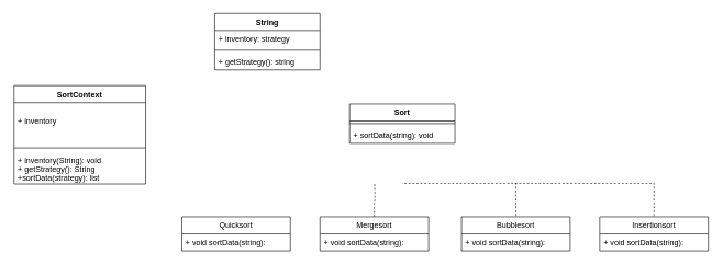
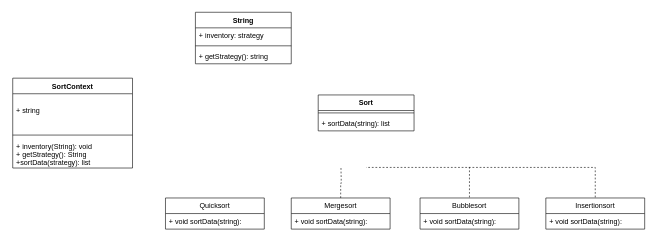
  <mxCell id="0" />
  <mxCell id="1" parent="0" />
  <mxCell id="2" value="SortContext" style="swimlane;fontStyle=1;align=center;verticalAlign=top;childLayout=stackLayout;horizontal=1;startSize=26;horizontalStack=0;resizeParent=1;resizeParentMax=0;resizeLast=0;collapsible=1;marginBottom=0;" parent="1" vertex="1"><mxGeometry x="20" y="130" width="200" height="150" as="geometry" /></mxCell>
- <mxCell id="3" value="&#10;+ inventory&#10;&#10;&#10;" style="text;strokeColor=none;fillColor=none;align=left;verticalAlign=top;spacingLeft=4;spacingRight=4;overflow=hidden;rotatable=0;points=[[0,0.5],[1,0.5]];portConstraint=eastwest;" parent="2" vertex="1"><mxGeometry y="26" width="200" height="64" as="geometry" /></mxCell>
+ <mxCell id="3" value="&#10;+ string&#10;&#10;&#10;" style="text;strokeColor=none;fillColor=none;align=left;verticalAlign=top;spacingLeft=4;spacingRight=4;overflow=hidden;rotatable=0;points=[[0,0.5],[1,0.5]];portConstraint=eastwest;" parent="2" vertex="1"><mxGeometry y="26" width="200" height="64" as="geometry" /></mxCell>
  <mxCell id="4" value="" style="line;strokeWidth=1;fillColor=none;align=left;verticalAlign=middle;spacingTop=-1;spacingLeft=3;spacingRight=3;rotatable=0;labelPosition=right;points=[];portConstraint=eastwest;" parent="2" vertex="1"><mxGeometry y="90" width="200" height="10" as="geometry" /></mxCell>
  <mxCell id="5" value="+ inventory(String): void&#10;+ getStrategy(): String&#10;+sortData(strategy): list&#10;" style="text;strokeColor=none;fillColor=none;align=left;verticalAlign=top;spacingLeft=4;spacingRight=4;overflow=hidden;rotatable=0;points=[[0,0.5],[1,0.5]];portConstraint=eastwest;" parent="2" vertex="1"><mxGeometry y="100" width="200" height="50" as="geometry" /></mxCell>
  <mxCell id="6" value="Sort" style="swimlane;fontStyle=1;align=center;verticalAlign=top;childLayout=stackLayout;horizontal=1;startSize=26;horizontalStack=0;resizeParent=1;resizeParentMax=0;resizeLast=0;collapsible=1;marginBottom=0;" parent="1" vertex="1"><mxGeometry x="530" y="158" width="160" height="60" as="geometry" /></mxCell>
  <mxCell id="7" value="" style="line;strokeWidth=1;fillColor=none;align=left;verticalAlign=middle;spacingTop=-1;spacingLeft=3;spacingRight=3;rotatable=0;labelPosition=right;points=[];portConstraint=eastwest;" parent="6" vertex="1"><mxGeometry y="26" width="160" height="8" as="geometry" /></mxCell>
- <mxCell id="8" value="+ sortData(string): void" style="text;strokeColor=none;fillColor=none;align=left;verticalAlign=top;spacingLeft=4;spacingRight=4;overflow=hidden;rotatable=0;points=[[0,0.5],[1,0.5]];portConstraint=eastwest;" parent="6" vertex="1"><mxGeometry y="34" width="160" height="26" as="geometry" /></mxCell>
+ <mxCell id="8" value="+ sortData(string): list" style="text;strokeColor=none;fillColor=none;align=left;verticalAlign=top;spacingLeft=4;spacingRight=4;overflow=hidden;rotatable=0;points=[[0,0.5],[1,0.5]];portConstraint=eastwest;" parent="6" vertex="1"><mxGeometry y="34" width="160" height="26" as="geometry" /></mxCell>
  <mxCell id="9" value="Quicksort" style="swimlane;fontStyle=0;childLayout=stackLayout;horizontal=1;startSize=26;fillColor=none;horizontalStack=0;resizeParent=1;resizeParentMax=0;resizeLast=0;collapsible=1;marginBottom=0;" parent="1" vertex="1"><mxGeometry x="275" y="330" width="165" height="52" as="geometry" /></mxCell>
  <mxCell id="10" value="+ void sortData(string): " style="text;strokeColor=none;fillColor=none;align=left;verticalAlign=top;spacingLeft=4;spacingRight=4;overflow=hidden;rotatable=0;points=[[0,0.5],[1,0.5]];portConstraint=eastwest;" parent="9" vertex="1"><mxGeometry y="26" width="165" height="26" as="geometry" /></mxCell>
  <mxCell id="11" style="edgeStyle=orthogonalEdgeStyle;rounded=0;orthogonalLoop=1;jettySize=auto;html=1;exitX=0.5;exitY=0;exitDx=0;exitDy=0;dashed=1;endArrow=none;endFill=0;endSize=20;strokeWidth=1;" parent="1" source="12" edge="1"><mxGeometry relative="1" as="geometry"><mxPoint x="568" y="280" as="targetPoint" /></mxGeometry></mxCell>
  <mxCell id="12" value="Mergesort" style="swimlane;fontStyle=0;childLayout=stackLayout;horizontal=1;startSize=26;fillColor=none;horizontalStack=0;resizeParent=1;resizeParentMax=0;resizeLast=0;collapsible=1;marginBottom=0;" parent="1" vertex="1"><mxGeometry x="485" y="330" width="165" height="52" as="geometry" /></mxCell>
  <mxCell id="13" value="+ void sortData(string):" style="text;strokeColor=none;fillColor=none;align=left;verticalAlign=top;spacingLeft=4;spacingRight=4;overflow=hidden;rotatable=0;points=[[0,0.5],[1,0.5]];portConstraint=eastwest;" parent="12" vertex="1"><mxGeometry y="26" width="165" height="26" as="geometry" /></mxCell>
  <mxCell id="14" style="edgeStyle=orthogonalEdgeStyle;rounded=0;orthogonalLoop=1;jettySize=auto;html=1;exitX=0.5;exitY=0;exitDx=0;exitDy=0;dashed=1;endArrow=none;endFill=0;endSize=20;strokeWidth=1;" parent="1" edge="1"><mxGeometry relative="1" as="geometry"><mxPoint x="780" y="279" as="targetPoint" /><mxPoint x="992.5" y="329" as="sourcePoint" /><Array as="points"><mxPoint x="993" y="279" /></Array></mxGeometry></mxCell>
  <mxCell id="15" value="Insertionsort" style="swimlane;fontStyle=0;childLayout=stackLayout;horizontal=1;startSize=26;fillColor=none;horizontalStack=0;resizeParent=1;resizeParentMax=0;resizeLast=0;collapsible=1;marginBottom=0;" parent="1" vertex="1"><mxGeometry x="910" y="330" width="165" height="52" as="geometry" /></mxCell>
  <mxCell id="16" value="+ void sortData(string):" style="text;strokeColor=none;fillColor=none;align=left;verticalAlign=top;spacingLeft=4;spacingRight=4;overflow=hidden;rotatable=0;points=[[0,0.5],[1,0.5]];portConstraint=eastwest;" parent="15" vertex="1"><mxGeometry y="26" width="165" height="26" as="geometry" /></mxCell>
  <mxCell id="17" style="edgeStyle=orthogonalEdgeStyle;rounded=0;orthogonalLoop=1;jettySize=auto;html=1;exitX=0.5;exitY=0;exitDx=0;exitDy=0;dashed=1;endArrow=none;endFill=0;endSize=20;strokeWidth=1;" parent="1" edge="1"><mxGeometry relative="1" as="geometry"><mxPoint x="610" y="279" as="targetPoint" /><mxPoint x="782.5" y="329" as="sourcePoint" /><Array as="points"><mxPoint x="783" y="279" /></Array></mxGeometry></mxCell>
  <mxCell id="18" value="Bubblesort" style="swimlane;fontStyle=0;childLayout=stackLayout;horizontal=1;startSize=26;fillColor=none;horizontalStack=0;resizeParent=1;resizeParentMax=0;resizeLast=0;collapsible=1;marginBottom=0;" parent="1" vertex="1"><mxGeometry x="700" y="330" width="165" height="52" as="geometry" /></mxCell>
  <mxCell id="19" value="+ void sortData(string):" style="text;strokeColor=none;fillColor=none;align=left;verticalAlign=top;spacingLeft=4;spacingRight=4;overflow=hidden;rotatable=0;points=[[0,0.5],[1,0.5]];portConstraint=eastwest;" parent="18" vertex="1"><mxGeometry y="26" width="165" height="26" as="geometry" /></mxCell>
  <mxCell id="20" value="String" style="swimlane;fontStyle=1;align=center;verticalAlign=top;childLayout=stackLayout;horizontal=1;startSize=26;horizontalStack=0;resizeParent=1;resizeParentMax=0;resizeLast=0;collapsible=1;marginBottom=0;" vertex="1" parent="1"><mxGeometry x="325" y="20" width="160" height="86" as="geometry" /></mxCell>
  <mxCell id="21" value="+ inventory: strategy" style="text;strokeColor=none;fillColor=none;align=left;verticalAlign=top;spacingLeft=4;spacingRight=4;overflow=hidden;rotatable=0;points=[[0,0.5],[1,0.5]];portConstraint=eastwest;" vertex="1" parent="20"><mxGeometry y="26" width="160" height="26" as="geometry" /></mxCell>
  <mxCell id="22" value="" style="line;strokeWidth=1;fillColor=none;align=left;verticalAlign=middle;spacingTop=-1;spacingLeft=3;spacingRight=3;rotatable=0;labelPosition=right;points=[];portConstraint=eastwest;" vertex="1" parent="20"><mxGeometry y="52" width="160" height="8" as="geometry" /></mxCell>
  <mxCell id="23" value="+ getStrategy(): string" style="text;strokeColor=none;fillColor=none;align=left;verticalAlign=top;spacingLeft=4;spacingRight=4;overflow=hidden;rotatable=0;points=[[0,0.5],[1,0.5]];portConstraint=eastwest;" vertex="1" parent="20"><mxGeometry y="60" width="160" height="26" as="geometry" /></mxCell>
